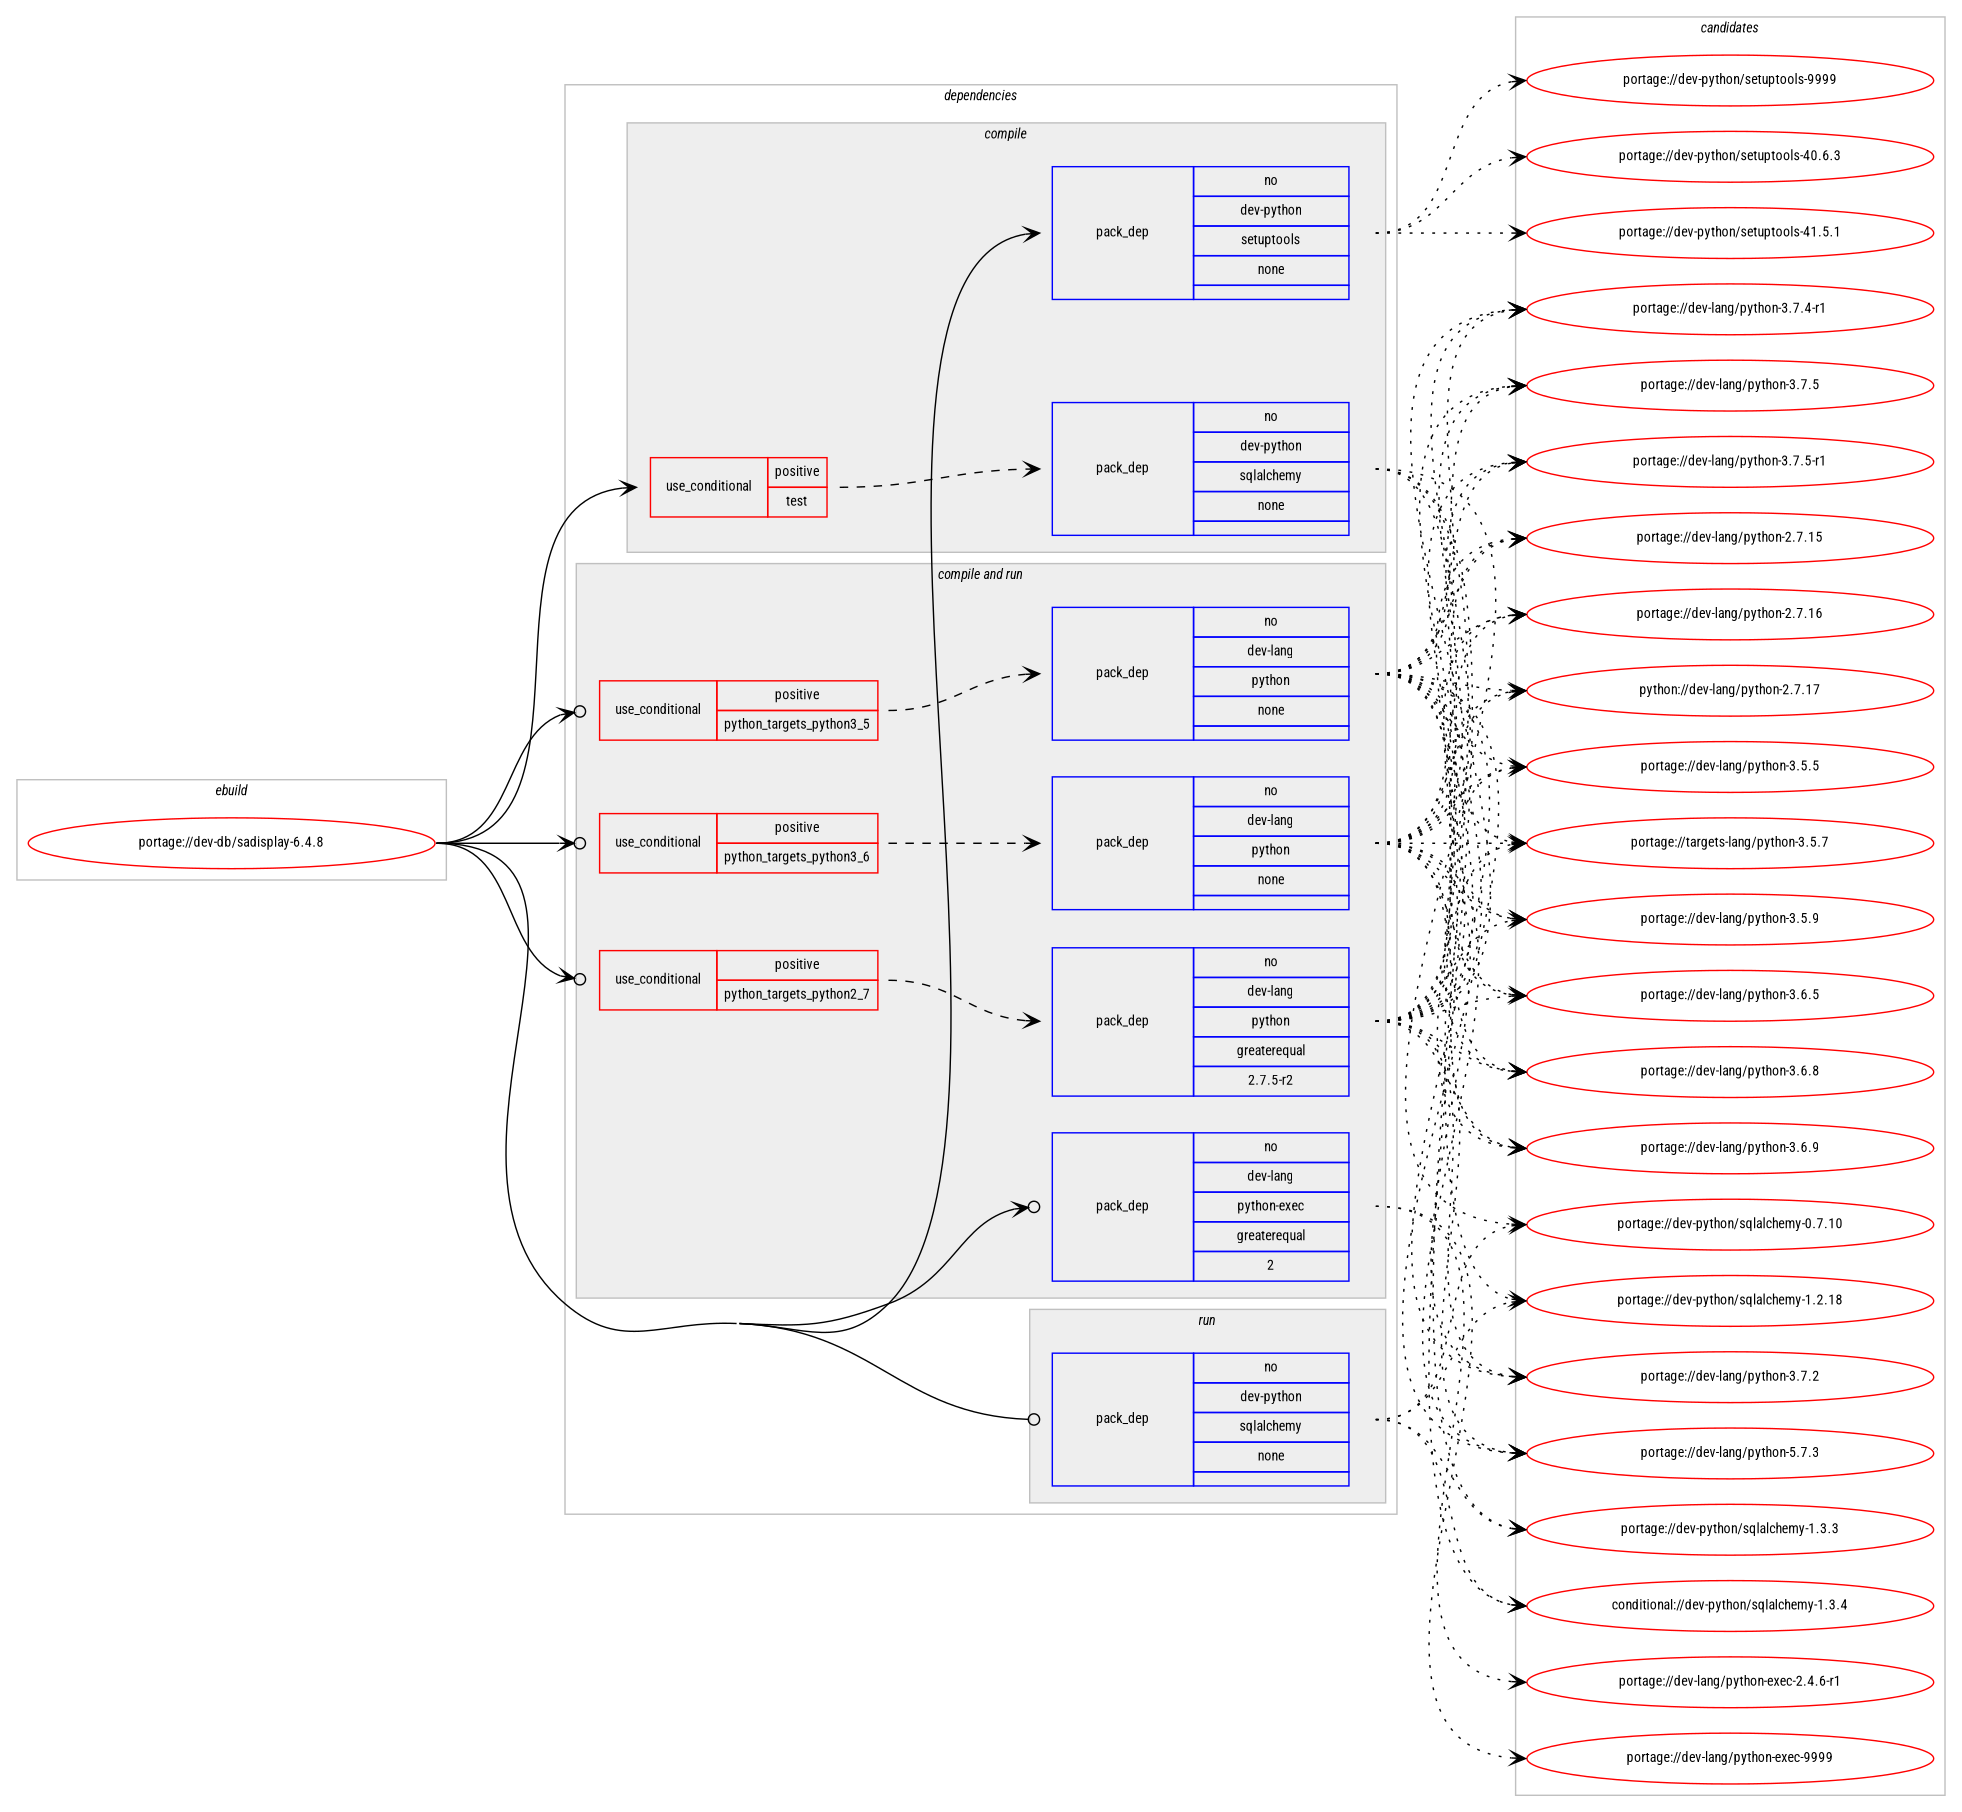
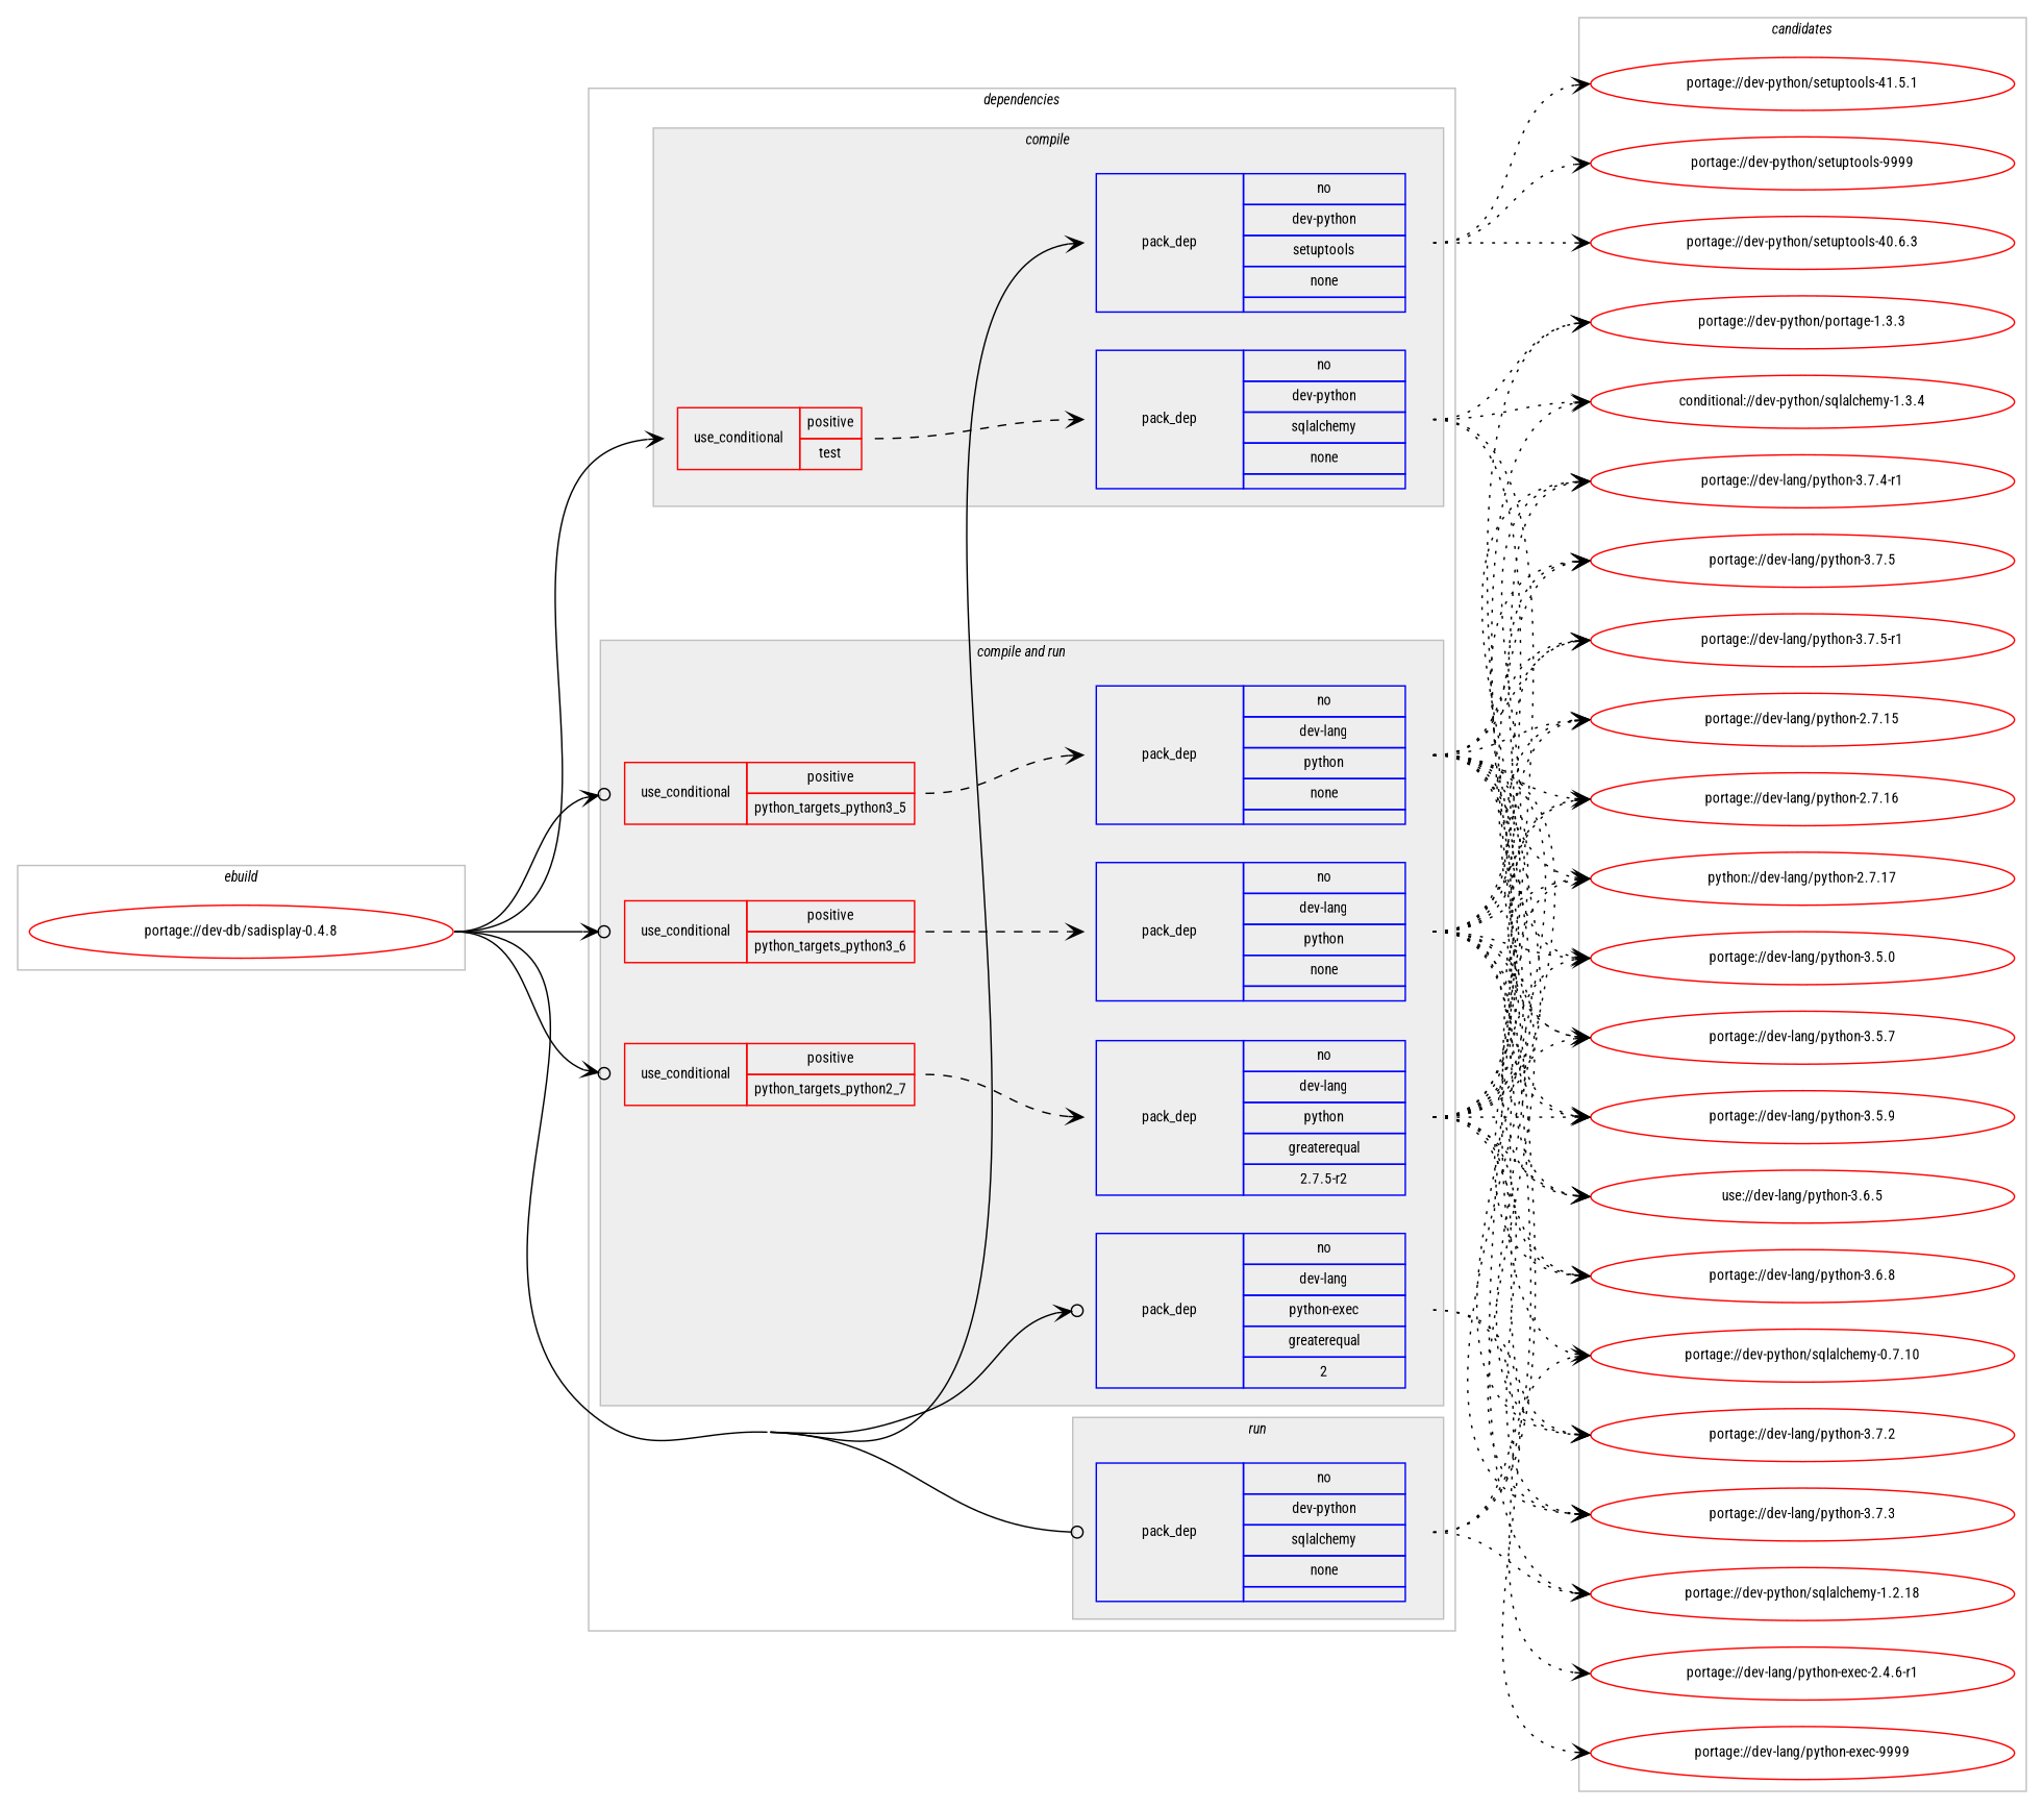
  digraph {
    compound=true
    concentrate=true
    fontname="Roboto Condensed"
    fontsize=10
    newrank=true
    rankdir=LR
    ranksep=1.5
    node [color=red fontname="Roboto Condensed" fontsize=10]
    edge [arrowhead=vee fontname="Roboto Condensed" headport=w style=dotted tailport=e weight=100]
-   n1 [label="portage://dev-db/sadisplay-6.4.8" width=4]
+   n1 [label="portage://dev-db/sadisplay-0.4.8" width=4]
    n2 [color=blue label=<<TABLE BORDER="0" CELLBORDER="1" CELLSPACING="0" CELLPADDING="4" WIDTH="220"><TR><TD ROWSPAN="6" CELLPADDING="30">pack_dep</TD></TR><TR><TD WIDTH="110">no</TD></TR><TR><TD>dev-python</TD></TR><TR><TD>sqlalchemy</TD></TR><TR><TD>none</TD></TR><TR><TD></TD></TR></TABLE>> shape=none]
    n3 [label=<<TABLE BORDER="0" CELLBORDER="1" CELLSPACING="0" CELLPADDING="4"><TR><TD ROWSPAN="3" CELLPADDING="10">use_conditional</TD></TR><TR><TD>positive</TD></TR><TR><TD>test</TD></TR></TABLE>> shape=none]
    n4 [color=blue label=<<TABLE BORDER="0" CELLBORDER="1" CELLSPACING="0" CELLPADDING="4" WIDTH="220"><TR><TD ROWSPAN="6" CELLPADDING="30">pack_dep</TD></TR><TR><TD WIDTH="110">no</TD></TR><TR><TD>dev-python</TD></TR><TR><TD>setuptools</TD></TR><TR><TD>none</TD></TR><TR><TD></TD></TR></TABLE>> shape=none]
    n5 [color=blue label=<<TABLE BORDER="0" CELLBORDER="1" CELLSPACING="0" CELLPADDING="4" WIDTH="220"><TR><TD ROWSPAN="6" CELLPADDING="30">pack_dep</TD></TR><TR><TD WIDTH="110">no</TD></TR><TR><TD>dev-lang</TD></TR><TR><TD>python</TD></TR><TR><TD>greaterequal</TD></TR><TR><TD>2.7.5-r2</TD></TR></TABLE>> shape=none]
    n6 [label=<<TABLE BORDER="0" CELLBORDER="1" CELLSPACING="0" CELLPADDING="4"><TR><TD ROWSPAN="3" CELLPADDING="10">use_conditional</TD></TR><TR><TD>positive</TD></TR><TR><TD>python_targets_python2_7</TD></TR></TABLE>> shape=none]
    n7 [color=blue label=<<TABLE BORDER="0" CELLBORDER="1" CELLSPACING="0" CELLPADDING="4" WIDTH="220"><TR><TD ROWSPAN="6" CELLPADDING="30">pack_dep</TD></TR><TR><TD WIDTH="110">no</TD></TR><TR><TD>dev-lang</TD></TR><TR><TD>python</TD></TR><TR><TD>none</TD></TR><TR><TD></TD></TR></TABLE>> shape=none]
    n8 [label=<<TABLE BORDER="0" CELLBORDER="1" CELLSPACING="0" CELLPADDING="4"><TR><TD ROWSPAN="3" CELLPADDING="10">use_conditional</TD></TR><TR><TD>positive</TD></TR><TR><TD>python_targets_python3_5</TD></TR></TABLE>> shape=none]
    n9 [color=blue label=<<TABLE BORDER="0" CELLBORDER="1" CELLSPACING="0" CELLPADDING="4" WIDTH="220"><TR><TD ROWSPAN="6" CELLPADDING="30">pack_dep</TD></TR><TR><TD WIDTH="110">no</TD></TR><TR><TD>dev-lang</TD></TR><TR><TD>python</TD></TR><TR><TD>none</TD></TR><TR><TD></TD></TR></TABLE>> shape=none]
    n10 [label=<<TABLE BORDER="0" CELLBORDER="1" CELLSPACING="0" CELLPADDING="4"><TR><TD ROWSPAN="3" CELLPADDING="10">use_conditional</TD></TR><TR><TD>positive</TD></TR><TR><TD>python_targets_python3_6</TD></TR></TABLE>> shape=none]
    n11 [color=blue label=<<TABLE BORDER="0" CELLBORDER="1" CELLSPACING="0" CELLPADDING="4" WIDTH="220"><TR><TD ROWSPAN="6" CELLPADDING="30">pack_dep</TD></TR><TR><TD WIDTH="110">no</TD></TR><TR><TD>dev-lang</TD></TR><TR><TD>python-exec</TD></TR><TR><TD>greaterequal</TD></TR><TR><TD>2</TD></TR></TABLE>> shape=none]
    n12 [color=blue label=<<TABLE BORDER="0" CELLBORDER="1" CELLSPACING="0" CELLPADDING="4" WIDTH="220"><TR><TD ROWSPAN="6" CELLPADDING="30">pack_dep</TD></TR><TR><TD WIDTH="110">no</TD></TR><TR><TD>dev-python</TD></TR><TR><TD>sqlalchemy</TD></TR><TR><TD>none</TD></TR><TR><TD></TD></TR></TABLE>> shape=none]
    n13 [label="portage://dev-python/sqlalchemy-0.7.10" width=4]
    n14 [label="portage://dev-python/sqlalchemy-1.2.18" width=4]
-   n15 [label="portage://dev-python/sqlalchemy-1.3.3" width=4]
+   n15 [label="portage://dev-python/portage-1.3.3" width=4]
    n16 [label="conditional://dev-python/sqlalchemy-1.3.4" width=4]
    n17 [label="portage://dev-python/setuptools-40.6.3" width=4]
    n18 [label="portage://dev-python/setuptools-41.5.1" width=4]
    n19 [label="portage://dev-python/setuptools-9999" width=4]
    n20 [label="portage://dev-lang/python-2.7.15" width=4]
    n21 [label="portage://dev-lang/python-2.7.16" width=4]
    n22 [label="python://dev-lang/python-2.7.17" width=4]
-   n23 [label="portage://dev-lang/python-3.5.5" width=4]
-   n24 [label="portage://targets-lang/python-3.5.7" width=4]
+   n23 [label="portage://dev-lang/python-3.5.0" width=4]
+   n24 [label="portage://dev-lang/python-3.5.7" width=4]
    n25 [label="portage://dev-lang/python-3.5.9" width=4]
-   n26 [label="portage://dev-lang/python-3.6.5" width=4]
+   n26 [label="use://dev-lang/python-3.6.5" width=4]
    n27 [label="portage://dev-lang/python-3.6.8" width=4]
-   n28 [label="portage://dev-lang/python-3.6.9" width=4]
    n29 [label="portage://dev-lang/python-3.7.2" width=4]
-   n30 [label="portage://dev-lang/python-5.7.3" width=4]
+   n30 [label="portage://dev-lang/python-3.7.3" width=4]
    n31 [label="portage://dev-lang/python-3.7.4-r1" width=4]
    n32 [label="portage://dev-lang/python-3.7.5" width=4]
    n33 [label="portage://dev-lang/python-3.7.5-r1" width=4]
    n34 [label="portage://dev-lang/python-exec-2.4.6-r1" width=4]
    n35 [label="portage://dev-lang/python-exec-9999" width=4]
    subgraph cluster_1 {
      color=gray
      label=<<i>ebuild</i>>
      rank=same
      n1
    }
    subgraph cluster_2 {
      color=gray
      label=<<i>dependencies</i>>
      subgraph cluster_3 {
        color=gray
        fillcolor="#eeeeee"
        label=<<i>compile</i>>
        style=filled
        subgraph sub_4 {
          color=gray
          fillcolor="#eeeeee"
          label=<<i>compile</i>>
          style=filled
          n3
          subgraph sub_5 {
            color=gray
            fillcolor="#eeeeee"
            label=<<i>compile</i>>
            style=filled
            n2
          }
        }
        subgraph sub_6 {
          color=gray
          fillcolor="#eeeeee"
          label=<<i>compile</i>>
          style=filled
          n4
        }
      }
      subgraph cluster_7 {
        color=gray
        fillcolor="#eeeeee"
        label=<<i>compile and run</i>>
        style=filled
        subgraph sub_8 {
          color=gray
          fillcolor="#eeeeee"
          label=<<i>compile and run</i>>
          style=filled
          n6
          subgraph sub_9 {
            color=gray
            fillcolor="#eeeeee"
            label=<<i>compile and run</i>>
            style=filled
            n5
          }
        }
        subgraph sub_10 {
          color=gray
          fillcolor="#eeeeee"
          label=<<i>compile and run</i>>
          style=filled
          n8
          subgraph sub_11 {
            color=gray
            fillcolor="#eeeeee"
            label=<<i>compile and run</i>>
            style=filled
            n7
          }
        }
        subgraph sub_12 {
          color=gray
          fillcolor="#eeeeee"
          label=<<i>compile and run</i>>
          style=filled
          n10
          subgraph sub_13 {
            color=gray
            fillcolor="#eeeeee"
            label=<<i>compile and run</i>>
            style=filled
            n9
          }
        }
        subgraph sub_14 {
          color=gray
          fillcolor="#eeeeee"
          label=<<i>compile and run</i>>
          style=filled
          n11
        }
      }
      subgraph cluster_15 {
        color=gray
        fillcolor="#eeeeee"
        label=<<i>run</i>>
        style=filled
        subgraph sub_16 {
          color=gray
          fillcolor="#eeeeee"
          label=<<i>run</i>>
          style=filled
          n12
        }
      }
    }
    subgraph cluster_17 {
      color=gray
      label=<<i>candidates</i>>
      rank=same
      subgraph sub_18 {
        color=black
        label=<<i>candidates</i>>
        nodesep=1
        rank=same
        n13
        n14
        n15
        n16
      }
      subgraph sub_19 {
        color=black
        label=<<i>candidates</i>>
        nodesep=1
        rank=same
        n17
        n18
        n19
      }
      subgraph sub_20 {
        color=black
        label=<<i>candidates</i>>
        nodesep=1
        rank=same
        n20
        n21
        n22
        n23
        n24
        n25
        n26
        n27
-       n28
        n29
        n30
        n31
        n32
        n33
      }
      subgraph sub_21 {
        color=black
        label=<<i>candidates</i>>
        nodesep=1
        rank=same
        n20
        n21
        n22
        n23
        n24
        n25
        n26
        n27
-       n28
        n29
        n30
        n31
        n32
        n33
      }
      subgraph sub_22 {
        color=black
        label=<<i>candidates</i>>
        nodesep=1
        rank=same
        n20
        n21
        n22
        n23
        n24
        n25
        n26
        n27
-       n28
        n29
        n30
        n31
        n32
        n33
      }
      subgraph sub_23 {
        color=black
        label=<<i>candidates</i>>
        nodesep=1
        rank=same
        n34
        n35
      }
      subgraph sub_24 {
        color=black
        label=<<i>candidates</i>>
        nodesep=1
        rank=same
        n13
        n14
        n15
        n16
      }
    }
    n1 -> n3 [style=solid weight=20]
    n1 -> n4 [style=solid weight=20]
    n1 -> n6 [arrowhead=odotvee style=solid weight=20]
    n1 -> n8 [arrowhead=odotvee style=solid weight=20]
    n1 -> n10 [arrowhead=odotvee style=solid weight=20]
    n1 -> n11 [arrowhead=odotvee style=solid weight=20]
    n1 -> n12 [arrowhead=odot style=solid weight=20]
    n2 -> n13
    n2 -> n14
    n2 -> n15
    n2 -> n16
    n3 -> n2 [style=dashed weight=20]
    n4 -> n17
    n4 -> n18
    n4 -> n19
    n5 -> n20
    n5 -> n21
    n5 -> n22
    n5 -> n23
    n5 -> n24
    n5 -> n25
    n5 -> n26
    n5 -> n27
-   n5 -> n28
    n5 -> n29
    n5 -> n30
    n5 -> n31
    n5 -> n32
    n5 -> n33
    n6 -> n5 [style=dashed weight=20]
    n7 -> n20
    n7 -> n21
    n7 -> n22
    n7 -> n23
    n7 -> n24
    n7 -> n25
    n7 -> n26
    n7 -> n27
-   n7 -> n28
    n7 -> n29
    n7 -> n30
    n7 -> n31
    n7 -> n32
    n7 -> n33
    n8 -> n7 [style=dashed weight=20]
    n9 -> n20
    n9 -> n21
    n9 -> n22
    n9 -> n23
    n9 -> n24
    n9 -> n25
    n9 -> n26
    n9 -> n27
-   n9 -> n28
    n9 -> n29
    n9 -> n30
    n9 -> n31
    n9 -> n32
    n9 -> n33
    n10 -> n9 [style=dashed weight=20]
    n11 -> n34
    n11 -> n35
    n12 -> n13
    n12 -> n14
    n12 -> n15
    n12 -> n16
  }
